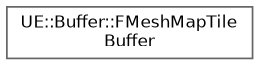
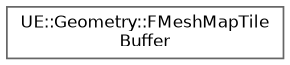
  digraph {
    rankdir=LR
-   n1 [color=grey40 fillcolor=white fontname=Helvetica fontsize=10 height=0.2 label="UE::Buffer::FMeshMapTile\lBuffer" shape=box style=filled width=0.4]
+   n1 [color=grey40 fillcolor=white fontname=Helvetica fontsize=10 height=0.2 label="UE::Geometry::FMeshMapTile\lBuffer" shape=box style=filled width=0.4]
  }
